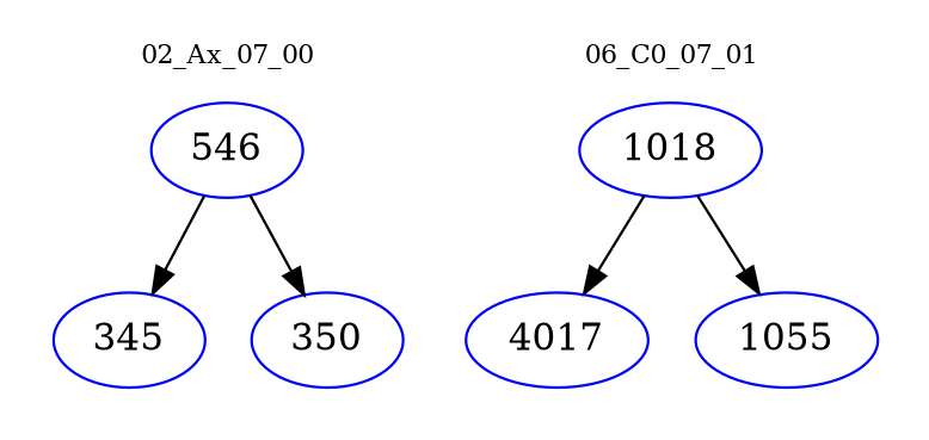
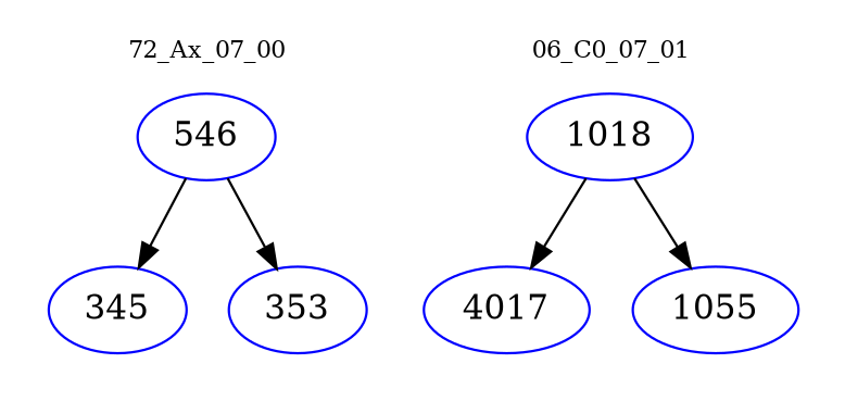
  digraph {
    node [color=blue]
    edge [color=black]
    n1 [label=546]
    n2 [label=345]
-   n3 [label=350]
+   n3 [label=353]
    n4 [label=1018]
    n5 [label=4017]
    n6 [label=1055]
    subgraph cluster_1 {
      color=white
      fontsize=10
-     label="02_Ax_07_00"
+     label="72_Ax_07_00"
      n1
      n2
      n3
    }
    subgraph cluster_2 {
      color=white
      fontsize=10
      label="06_C0_07_01"
      n4
      n5
      n6
    }
    n1 -> n2
    n1 -> n3
    n4 -> n5
    n4 -> n6
  }
